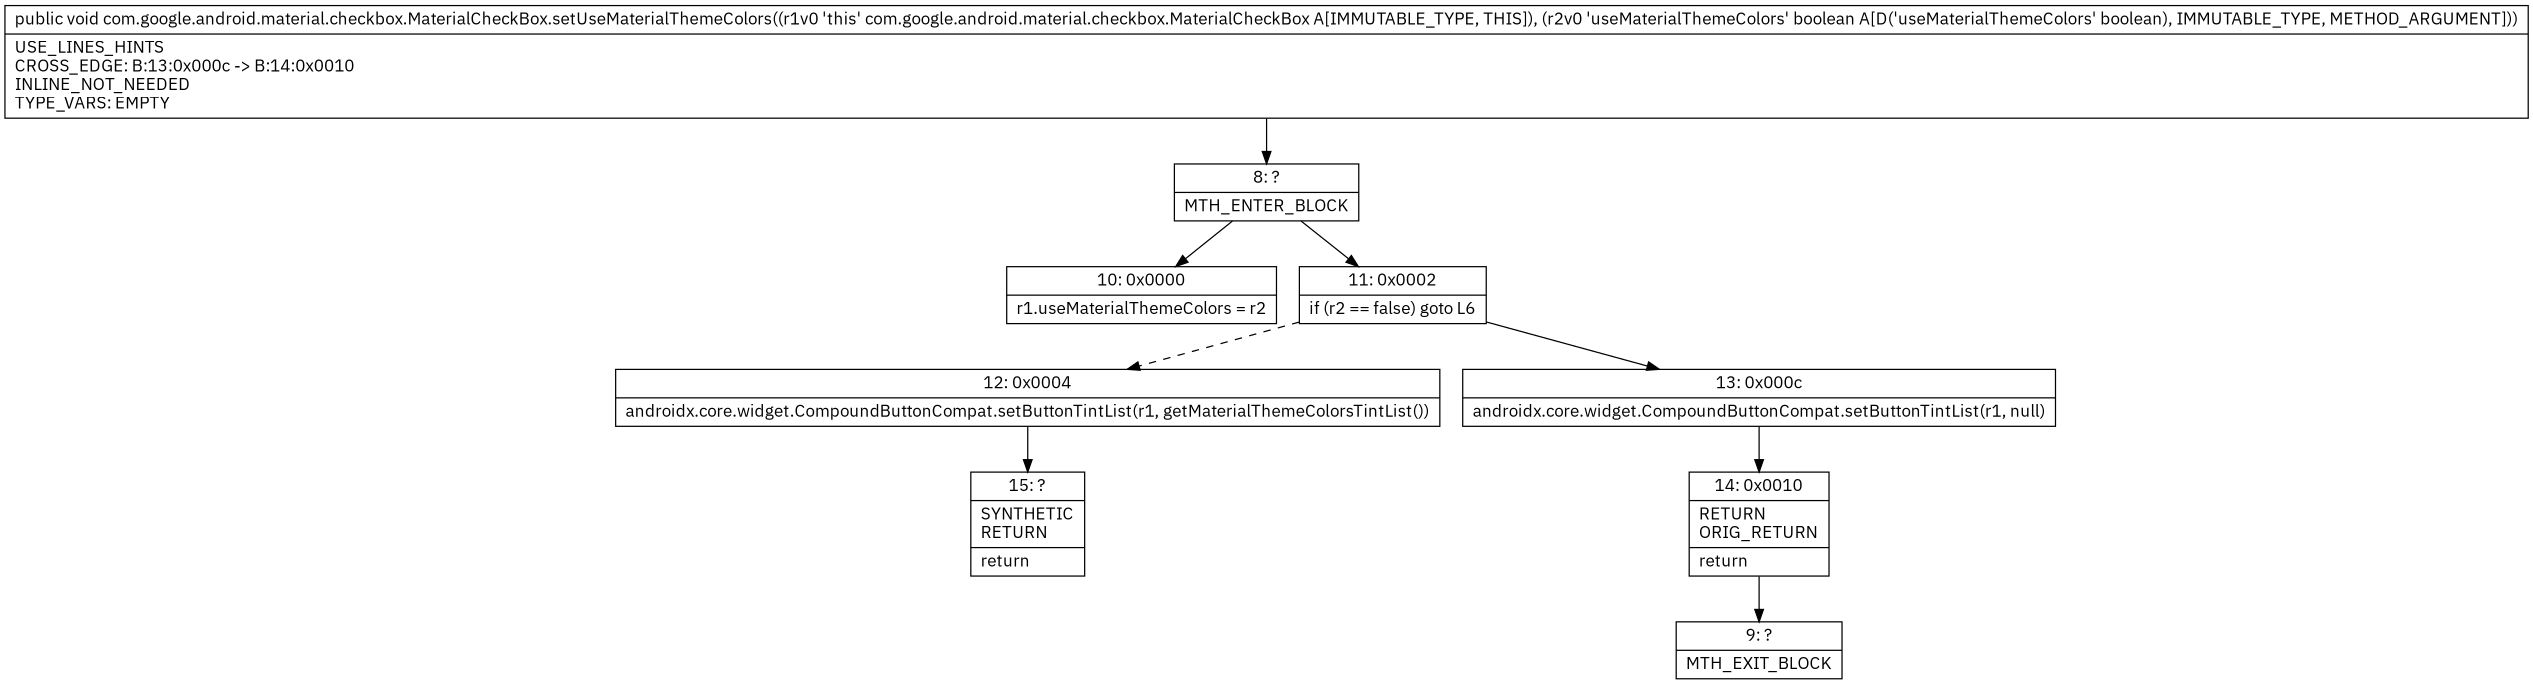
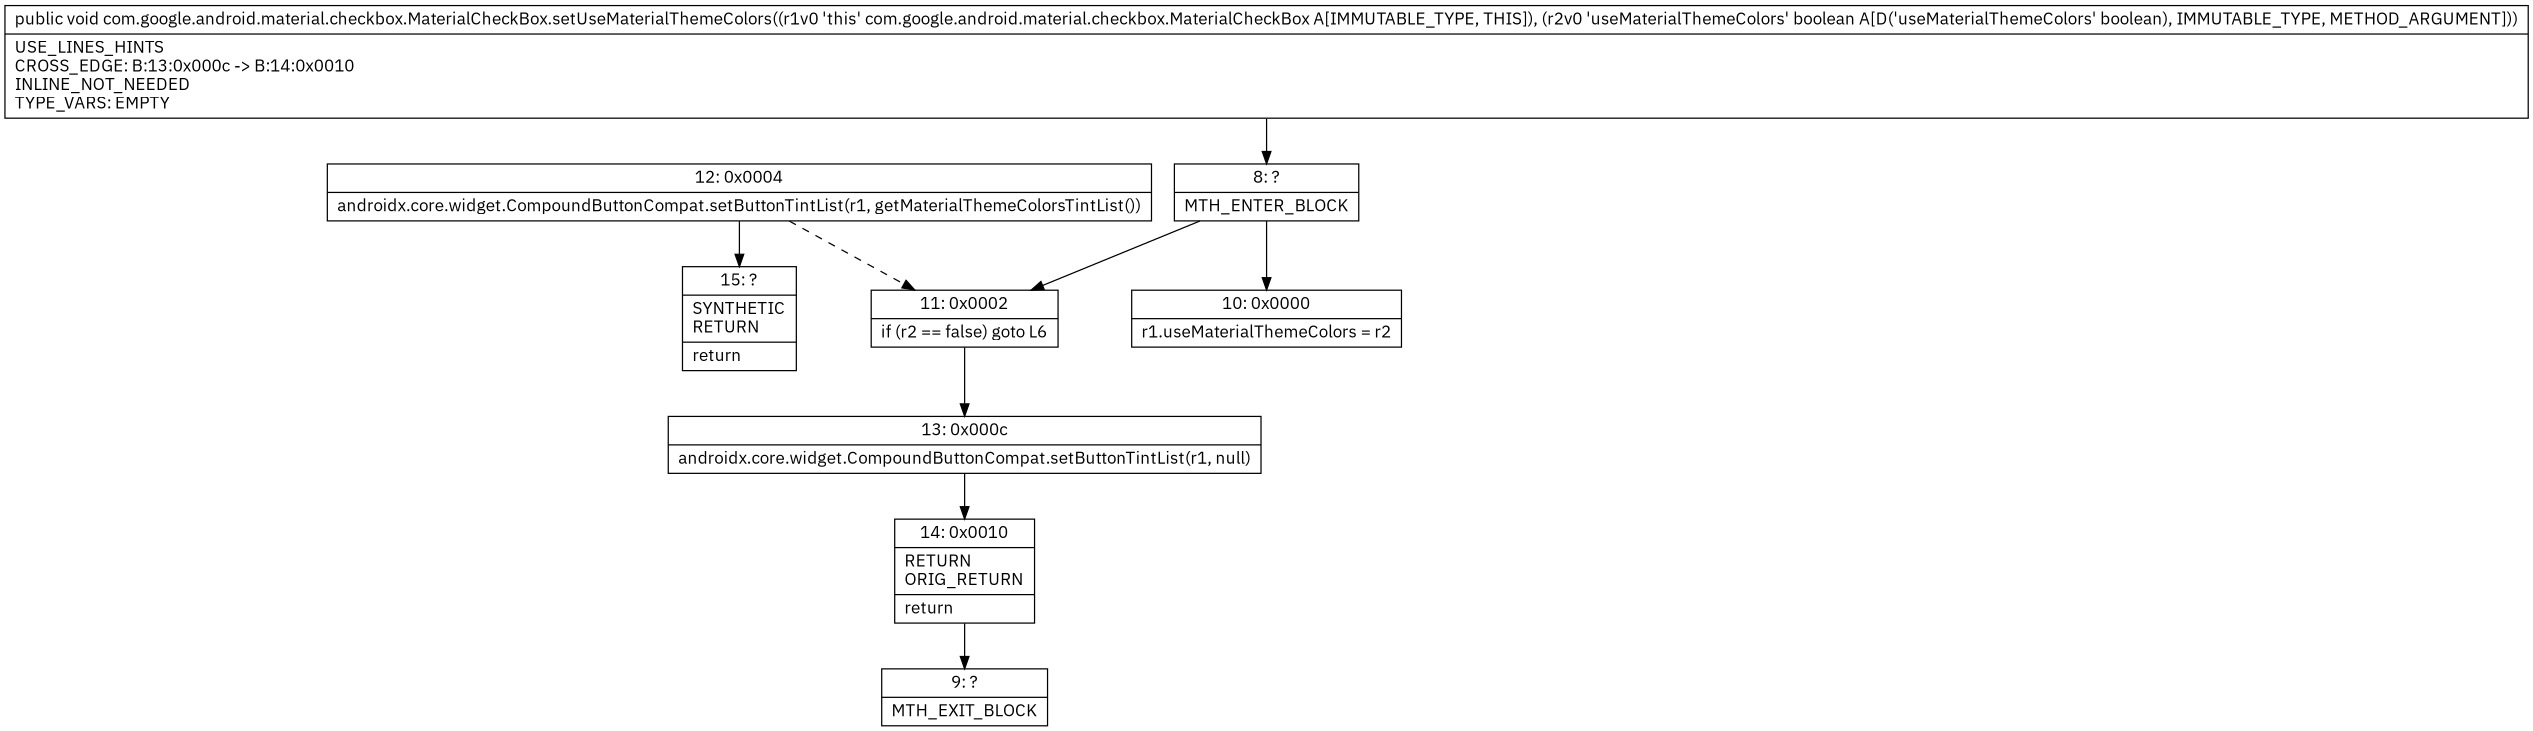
  digraph {
    fontname="IBM Plex Sans"
    node [fontname="IBM Plex Sans" shape=record]
    edge [fontname="IBM Plex Sans"]
    n1 [label="{8\:\ ?|MTH_ENTER_BLOCK\l}"]
    n2 [label="{10\:\ 0x0000|r1.useMaterialThemeColors = r2\l}"]
    n3 [label="{11\:\ 0x0002|if (r2 == false) goto L6\l}"]
    n4 [label="{12\:\ 0x0004|androidx.core.widget.CompoundButtonCompat.setButtonTintList(r1, getMaterialThemeColorsTintList())\l}"]
    n5 [label="{13\:\ 0x000c|androidx.core.widget.CompoundButtonCompat.setButtonTintList(r1, null)\l}"]
    n6 [label="{15\:\ ?|SYNTHETIC\lRETURN\l|return\l}"]
    n7 [label="{14\:\ 0x0010|RETURN\lORIG_RETURN\l|return\l}"]
    n8 [label="{9\:\ ?|MTH_EXIT_BLOCK\l}"]
    n9 [label="{public void com.google.android.material.checkbox.MaterialCheckBox.setUseMaterialThemeColors((r1v0 'this' com.google.android.material.checkbox.MaterialCheckBox A[IMMUTABLE_TYPE, THIS]), (r2v0 'useMaterialThemeColors' boolean A[D('useMaterialThemeColors' boolean), IMMUTABLE_TYPE, METHOD_ARGUMENT]))  | USE_LINES_HINTS\lCROSS_EDGE: B:13:0x000c \-\> B:14:0x0010\lINLINE_NOT_NEEDED\lTYPE_VARS: EMPTY\l}"]
    n1 -> n2
    n1 -> n3
-   n3 -> n4 [style=dashed]
+   n4 -> n3 [style=dashed]
    n3 -> n5
    n4 -> n6
    n5 -> n7
    n7 -> n8
    n9 -> n1
  }
